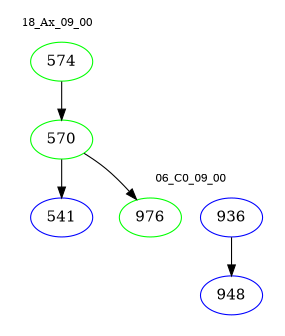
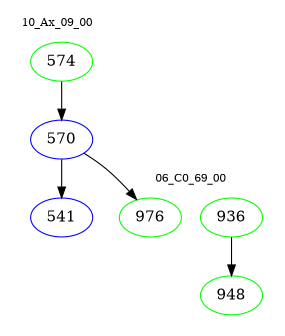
  digraph {
    node [color=green]
    edge [color=black]
    n1 [label=574]
-   n2 [label=570]
+   n2 [color=blue label=570]
    n3 [color=blue label=541]
-   n4 [color=blue label=936]
-   n5 [color=blue label=948]
+   n4 [label=936]
+   n5 [label=948]
    n6 [label=976]
    subgraph cluster_1 {
      color=white
      fontsize=10
-     label="18_Ax_09_00"
+     label="10_Ax_09_00"
      n1
      n2
      n3
    }
    subgraph cluster_2 {
      color=white
      fontsize=10
-     label="06_C0_09_00"
+     label="06_C0_69_00"
      n4
      n5
      n6
    }
    n1 -> n2
    n2 -> n3
    n2 -> n6
    n4 -> n5
  }
